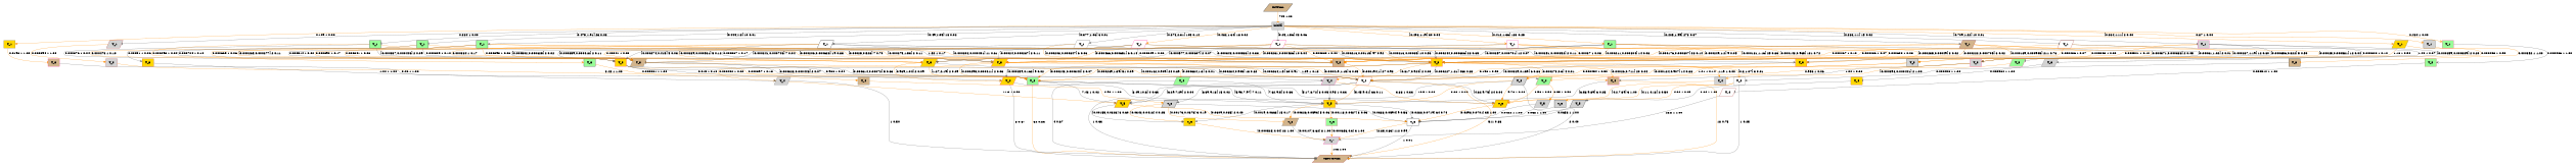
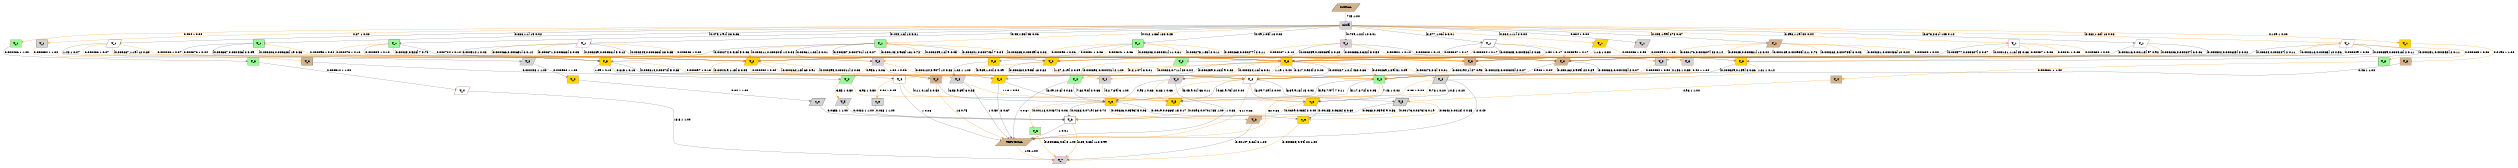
  digraph {
    node [style=filled fillcolor=lightgrey color=deeppink shape=box]
    edge [color=darkorange arrowhead=vee]
    n1 [label=T_1 color=black]
    n2 [label=T_3 fillcolor=tan color=black]
    n3 [label=T_1 color=brown shape=parallelogram]
    n4 [label=T_3 color=brown]
    n5 [label=T_1 fillcolor=palegreen]
    n6 [label=T_3 fillcolor=palegreen color=brown]
    n7 [label=T_1 fillcolor=gold color=gray40]
    n8 [label=T_3 fillcolor=tan]
    n9 [label=T_1 fillcolor=gold color=gray40 shape=parallelogram]
    n10 [label=T_3 color=black]
    n11 [label=T_3 fillcolor=gold]
    n12 [label=T_1 fillcolor=white color=gray40 shape=parallelogram]
    n13 [label=T_3 fillcolor=tan color=brown]
    n14 [label=T_3 fillcolor=tan color=gray40 shape=parallelogram]
    n15 [label=T_1 fillcolor=palegreen color=black]
    n16 [label=T_3 fillcolor=gold shape=parallelogram]
    n17 [label=T_3 fillcolor=gold]
    n18 [label=T_1 fillcolor=white color=brown shape=parallelogram]
    n19 [label=T_3 color=gray40 shape=parallelogram]
    n20 [label=T_1 fillcolor=palegreen color=black]
    n21 [label=T_1 fillcolor=white]
    n22 [label=T_3 fillcolor=gold]
    n23 [label=T_3 fillcolor=gold color=gray40 shape=parallelogram]
    n24 [label=T_1]
    n25 [label=T_3 fillcolor=palegreen shape=parallelogram]
    n26 [label=T_1 fillcolor=white color=black shape=parallelogram]
    n27 [label=T_1 fillcolor=tan color=brown shape=parallelogram]
    n28 [label=T_3]
    n29 [label=T_1 fillcolor=white shape=parallelogram]
    n30 [label=T_1 fillcolor=white shape=parallelogram]
    n31 [label=T_3 fillcolor=palegreen color=black]
    n32 [label=T_1 fillcolor=palegreen color=black]
    n33 [label=T_3 fillcolor=gold color=brown]
    n34 [label=T_1 fillcolor=palegreen color=black]
    n35 [label=T_4 fillcolor=tan color=gray40]
    n36 [label=T_4 fillcolor=white color=gray40]
    n37 [label=T_4 fillcolor=white color=brown shape=parallelogram]
    n38 [label=T_4 fillcolor=gold color=brown]
    n39 [label=T_4 fillcolor=palegreen]
    n40 [label=T_4 color=gray40 shape=parallelogram]
    n41 [label=T_4 color=gray40]
    n42 [label=T_4 color=black shape=parallelogram]
    n43 [label=T_4 fillcolor=white color=brown shape=parallelogram]
    n44 [label=T_4 shape=parallelogram]
    n45 [label=T_4 fillcolor=palegreen color=brown shape=parallelogram]
    n46 [label=T_4 fillcolor=tan]
    n47 [label=T_4 fillcolor=gold shape=parallelogram]
    n48 [label=T_4 fillcolor=palegreen color=gray40 shape=parallelogram]
    n49 [label=T_5 color=black shape=parallelogram]
    n50 [label=T_5 color=black shape=parallelogram]
    n51 [label=T_5 fillcolor=gold color=brown shape=parallelogram]
    n52 [label=T_7 shape=parallelogram]
    n53 [label=T_5 color=gray40 shape=parallelogram]
    n54 [label=T_5 fillcolor=gold color=brown shape=parallelogram]
    n55 [label=TERMINAL shape=parallelogram fillcolor=tan color=brown]
    n56 [label=T_5 fillcolor=gold color=brown]
    n57 [label=T_5 color=black]
    n58 [label=T_6 fillcolor=white color=black]
    n59 [label=T_6 fillcolor=gold color=gray40]
    n60 [label=T_6 fillcolor=tan color=gray40 shape=parallelogram]
    n61 [label=T_6 fillcolor=palegreen]
    n62 [label=initial color=gray40]
    n63 [label=INITIAL shape=parallelogram fillcolor=tan color=black]
    n1 -> n2 [label="0.000352 1 1.00" arrowhead=tee]
    n2 -> n36 [label="0.000408 1 1.00" color=gray40 arrowhead=diamond]
    n3 -> n4 [label="0.000394 1 1.00" arrowhead=diamond]
    n4 -> n39 [label="3.42 1 1.00" arrowhead=tee]
    n5 -> n6 [label="0.000486 1 1.00" color=gray40]
    n6 -> n37 [label="0.000512 1 1.00" color=gray40 arrowhead=tee]
    n7 -> n8 [label="0.0196 1 1.00" arrowhead=tee]
    n8 -> n39 [label="0.46 1 1.00" color=gray40]
    n9 -> n10 [label="0.000403 1 0.50" arrowhead=diamond]
    n9 -> n11 [label="1.16 1 0.50"]
    n10 -> n39 [label="0.156 1 0.50" arrowhead=diamond]
    n10 -> n43 [label="0.000454 1 0.50" arrowhead=diamond]
    n11 -> n36 [label="[0.8,1.07] 3 0.01" arrowhead=tee]
    n11 -> n39 [label="[0.000269,1.39] 51 0.09" arrowhead=diamond]
    n11 -> n41 [label="1.19 1 0.00"]
    n11 -> n42 [label="[0.000273,0.3] 4 0.01"]
    n11 -> n43 [label="[0.000227,1.21] 463 0.83" color=gray40]
    n11 -> n44 [label="[0.817,0.924] 2 0.00" arrowhead=diamond]
    n11 -> n46 [label="[0.00026,0.711] 20 0.04" arrowhead=tee]
    n11 -> n47 [label="[0.000259,0.162] 9 0.02" color=gray40]
    n11 -> n48 [label="[0.000384,1.3] 6 0.01" arrowhead=tee]
    n12 -> n11 [label="[0.000216,0.00115] 97 0.92" color=gray40 arrowhead=diamond]
    n12 -> n13 [label="[0.000208,0.000847] 6 0.06"]
    n12 -> n14 [label="[0.000502,0.000625] 2 0.02" color=gray40]
    n13 -> n39 [label="[0.000248,0.000344] 2 0.07" arrowhead=diamond]
    n13 -> n43 [label="[0.000194,1] 27 0.93"]
    n14 -> n39 [label="[0.000328,0.000448] 2 0.07" color=gray40 arrowhead=tee]
    n14 -> n43 [label="[0.000162,0.909] 24 0.89" arrowhead=tee]
    n14 -> n44 [label="0.988 1 0.04" color=gray40 arrowhead=diamond]
    n15 -> n11 [label="[0.000206,0.000623] 19 0.83"]
    n15 -> n14 [label="0.000293 1 0.04" arrowhead=tee]
    n15 -> n16 [label="[0.000337,0.000446] 2 0.09" color=gray40]
    n15 -> n17 [label="0.000376 1 0.04" color=gray40]
    n16 -> n39 [label="[0.000295,0.000411] 2 0.03" arrowhead=diamond]
    n16 -> n40 [label="0.000402 1 0.02"]
    n16 -> n43 [label="[0.000264,1.5] 60 0.91"]
    n16 -> n46 [label="[0.000419,1.15] 3 0.05"]
    n17 -> n39 [label="0.000397 1 0.13" arrowhead=tee]
    n17 -> n43 [label="[0.000314,0.00072] 5 0.63" color=gray40]
    n17 -> n45 [label="1.09 1 0.13" color=gray40]
    n17 -> n47 [label="0.815 1 0.13" color=gray40]
    n18 -> n11 [label="[0.000267,1.19] 12 0.80"]
    n18 -> n13 [label="0.000286 1 0.07"]
    n18 -> n16 [label="0.000236 1 0.07"]
    n18 -> n19 [label="1.48 1 0.07" color=gray40]
    n19 -> n38 [label="0.000562 1 1.00" color=gray40 arrowhead=tee]
    n20 -> n11 [label="[0.00025,0.528] 7 0.70"]
    n20 -> n14 [label="0.000724 1 0.10" color=gray40]
    n20 -> n16 [label="0.000335 1 0.10" color=gray40 arrowhead=tee]
    n20 -> n17 [label="0.000473 1 0.10" arrowhead=tee]
    n21 -> n11 [label="[0.000181,1.16] 25 0.83"]
    n21 -> n13 [label="0.00037 1 0.03"]
    n21 -> n14 [label="0.00041 1 0.03"]
    n21 -> n22 [label="0.000633 1 0.03"]
    n21 -> n23 [label="[0.000577,0.000607] 2 0.07" color=gray40 arrowhead=diamond]
    n22 -> n42 [label="1.21 1 0.14" arrowhead=tee]
    n22 -> n43 [label="[0.000329,0.159] 6 0.86" color=gray40 arrowhead=tee]
    n23 -> n39 [label="[1.27,2.19] 2 0.09"]
    n23 -> n43 [label="[0.000284,0.905] 18 0.82" color=gray40]
    n23 -> n47 [label="[0.969,1.04] 2 0.09"]
    n24 -> n11 [label="[0.000356,0.322] 5 0.50" color=gray40]
    n24 -> n13 [label="0.000521 1 0.10" arrowhead=diamond]
    n24 -> n22 [label="0.000328 1 0.10" color=gray40]
    n24 -> n23 [label="0.000267 1 0.10" arrowhead=diamond]
    n24 -> n25 [label="[0.000259,0.000339] 2 0.20" color=gray40 arrowhead=tee]
    n25 -> n41 [label="[0.000398,0.000441] 2 1.00"]
    n26 -> n11 [label="[0.000343,0.000586] 2 0.33" color=gray40 arrowhead=diamond]
    n26 -> n13 [label="1.52 1 0.17" color=gray40 arrowhead=tee]
    n26 -> n14 [label="0.000392 1 0.17"]
    n26 -> n16 [label="0.000367 1 0.17" color=gray40]
    n26 -> n23 [label="0.000384 1 0.17" arrowhead=tee]
    n27 -> n10 [label="0.000303 1 0.00" arrowhead=diamond]
    n27 -> n11 [label="[0.000169,0.000905] 211 0.76" arrowhead=tee]
    n27 -> n13 [label="[0.000222,0.000705] 6 0.02" arrowhead=tee]
    n27 -> n14 [label="[0.000231,0.000486] 10 0.04" arrowhead=tee]
    n27 -> n16 [label="[0.000176,0.000807] 38 0.14" arrowhead=diamond]
    n27 -> n28 [label="[0.00025,0.000581] 12 0.04" arrowhead=diamond]
    n28 -> n43 [label="[0.000124,0.907] 14 0.88" arrowhead=diamond]
    n28 -> n45 [label="0.956 1 0.06" arrowhead=tee]
    n28 -> n46 [label="1.02 1 0.06" color=gray40]
    n29 -> n11 [label="[0.000244,0.000636] 28 0.65" color=gray40]
    n29 -> n13 [label="0.000383 1 0.02"]
    n29 -> n16 [label="[0.000466,0.000651] 6 0.14" arrowhead=diamond]
    n29 -> n17 [label="0.000514 1 0.02" color=gray40 arrowhead=diamond]
    n29 -> n23 [label="[0.000289,0.000561] 5 0.12" arrowhead=tee]
    n29 -> n28 [label="[0.000371,0.000388] 2 0.05"]
    n30 -> n11 [label="[0.000216,0.00065] 10 0.56" arrowhead=tee]
    n30 -> n13 [label="0.000329 1 0.06" color=gray40]
    n30 -> n14 [label="[0.000359,0.000418] 2 0.11" color=gray40]
    n30 -> n16 [label="[0.00024,0.000287] 2 0.11" color=gray40 arrowhead=tee]
    n30 -> n22 [label="[0.000251,0.000352] 2 0.11" color=gray40]
    n30 -> n31 [label="0.000665 1 0.06"]
    n31 -> n35 [label="0.000381 1 1.00" arrowhead=diamond]
    n32 -> n11 [label="[0.000208,0.000401] 11 0.61"]
    n32 -> n13 [label="[0.000275,1.53] 2 0.11" arrowhead=diamond]
    n32 -> n14 [label="[0.000265,0.000277] 2 0.11" arrowhead=diamond]
    n32 -> n16 [label="0.000393 1 0.06"]
    n32 -> n23 [label="0.000341 1 0.06" arrowhead=diamond]
    n32 -> n33 [label="0.00051 1 0.06" color=gray40]
    n33 -> n40 [label="1.02 1 1.00" color=gray40]
    n34 -> n11 [label="[0.000148,0.965] 131 0.72"]
    n34 -> n13 [label="[0.000249,1.2] 9 0.05" arrowhead=tee]
    n34 -> n14 [label="[0.000241,0.000746] 7 0.04" color=gray40 arrowhead=tee]
    n34 -> n16 [label="[0.000211,0.000804] 14 0.08" arrowhead=diamond]
    n34 -> n17 [label="[0.000274,0.415] 5 0.03" color=gray40]
    n34 -> n22 [label="[0.000235,0.00049] 3 0.02" arrowhead=tee]
    n34 -> n23 [label="[0.000257,0.000701] 12 0.07" color=gray40 arrowhead=diamond]
    n34 -> n28 [label="[0.00031,1.02] 2 0.01" color=gray40 arrowhead=diamond]
    n35 -> n50 [label="4.98 1 1.00" arrowhead=diamond]
    n36 -> n51 [label="[4.11,4.18] 2 0.50"]
    n36 -> n55 [label=" 1 0.25" color=gray40 arrowhead=tee]
    n36 -> n57 [label="4.02 1 0.25"]
    n37 -> n52 [label="18.8 1 1.00" color=gray40]
    n38 -> n49 [label="3.64 1 1.00" color=gray40 arrowhead=diamond]
    n39 -> n51 [label="[5.17,8.72] 3 0.05" color=gray40]
    n39 -> n54 [label="7.43 1 0.02" color=gray40 arrowhead=diamond]
    n39 -> n55 [label=" 52 0.83" arrowhead=diamond]
    n39 -> n56 [label="[5.93,7.97] 7 0.11" color=gray40]
    n40 -> n54 [label="11.3 1 0.50"]
    n40 -> n55 [label=" 1 0.50" color=gray40 arrowhead=tee]
    n41 -> n51 [label="[4.2,7.39] 3 1.00" arrowhead=tee]
    n42 -> n51 [label="9.76 1 0.20" arrowhead=diamond]
    n42 -> n54 [label="10.5 1 0.20" color=gray40]
    n42 -> n55 [label=" 2 0.40" color=gray40 arrowhead=tee]
    n42 -> n56 [label="8.63 1 0.20" arrowhead=diamond]
    n43 -> n50 [label="[6.39,9.18] 15 0.02" color=gray40 arrowhead=diamond]
    n43 -> n51 [label="[4.62,9.75] 24 0.04" color=gray40 arrowhead=diamond]
    n43 -> n54 [label="[6.29,7.29] 2 0.00" color=gray40]
    n43 -> n55 [label=" 511 0.83" arrowhead=tee]
    n43 -> n56 [label="[5.45,9.41] 66 0.11" arrowhead=tee]
    n44 -> n51 [label="3.88 1 0.33" arrowhead=diamond]
    n44 -> n55 [label=" 1 0.33" color=gray40]
    n44 -> n56 [label="4.95 1 0.33" color=gray40 arrowhead=diamond]
    n45 -> n51 [label="3.98 1 0.50" arrowhead=tee]
    n45 -> n53 [label="3.55 1 0.50" arrowhead=diamond]
    n46 -> n55 [label=" 18 0.75" arrowhead=diamond]
    n46 -> n56 [label="[6.58,9.89] 6 0.25" color=gray40]
    n47 -> n55 [label=" 8 0.67" color=gray40 arrowhead=diamond]
    n47 -> n56 [label="[8.49,10.6] 4 0.33" color=gray40 arrowhead=diamond]
    n48 -> n55 [label=" 4 0.67" color=gray40 arrowhead=tee]
    n48 -> n56 [label="[7.62,9.5] 2 0.33" color=gray40]
    n49 -> n58 [label="0.0653 1 1.00" color=gray40 arrowhead=tee]
    n50 -> n58 [label="[0.0388,0.0594] 9 0.56" color=gray40]
    n50 -> n59 [label="[0.0342,0.0418] 4 0.25"]
    n50 -> n60 [label="[0.00173,0.0373] 3 0.19" arrowhead=tee]
    n51 -> n58 [label="[0.0298,0.0701] 35 1.00"]
-   n52 -> n55 [label=" 146 1.00"]
+   n55 -> n52 [label=" 146 1.00"]
    n53 -> n58 [label="0.0422 1 1.00" color=gray40 arrowhead=diamond]
    n54 -> n58 [label="[0.0309,0.035] 2 0.40" arrowhead=diamond]
    n54 -> n59 [label="[0.00155,0.0323] 3 0.60" color=gray40 arrowhead=diamond]
    n56 -> n58 [label="[0.0288,0.0719] 64 0.74" color=gray40 arrowhead=tee]
    n56 -> n59 [label="[0.0019,0.0663] 15 0.17" color=gray40]
    n56 -> n60 [label="[0.00326,0.0593] 5 0.06" arrowhead=diamond]
    n56 -> n61 [label="[0.00118,0.0487] 3 0.03" arrowhead=tee]
    n57 -> n58 [label="0.038 1 1.00" color=gray40 arrowhead=diamond]
    n58 -> n52 [label="[2.85,4.83] 112 0.99" arrowhead=tee]
    n58 -> n55 [label=" 1 0.01" color=gray40]
    n59 -> n52 [label="[0.000525,4.44] 22 1.00" arrowhead=diamond]
    n60 -> n52 [label="[0.00147,3.62] 8 1.00" color=gray40]
    n61 -> n52 [label="[0.000656,4.3] 3 1.00"]
    n62 -> n1 [label="0.87 1 0.00"]
    n62 -> n3 [label="0.384 1 0.00" color=gray40 arrowhead=tee]
    n62 -> n5 [label="0.484 1 0.00"]
    n62 -> n7 [label="0.109 1 0.00" arrowhead=diamond]
    n62 -> n9 [label="[0.364,1.11] 2 0.00"]
    n62 -> n12 [label="[0.378,2.31] 105 0.14" color=gray40]
    n62 -> n15 [label="[0.475,1.91] 23 0.03" color=gray40 arrowhead=tee]
    n62 -> n18 [label="[0.386,1.1] 15 0.02" color=gray40 arrowhead=tee]
    n62 -> n20 [label="[0.444,1.8] 10 0.01" color=gray40 arrowhead=tee]
    n62 -> n21 [label="[0.498,1.19] 30 0.04"]
    n62 -> n24 [label="[0.709,1.22] 10 0.01" color=gray40 arrowhead=tee]
    n62 -> n26 [label="[0.377,1.06] 6 0.01" color=gray40 arrowhead=diamond]
    n62 -> n27 [label="[0.405,1.99] 278 0.37" color=gray40]
    n62 -> n29 [label="[0.45,1.56] 43 0.06" color=gray40 arrowhead=tee]
    n62 -> n30 [label="[0.482,1.64] 18 0.02"]
    n62 -> n32 [label="[0.49,1.05] 18 0.02" color=gray40]
    n62 -> n34 [label="[0.412,1.36] 183 0.25"]
    n63 -> n62 [label=" 745 1.00" arrowhead=tee]
  }
